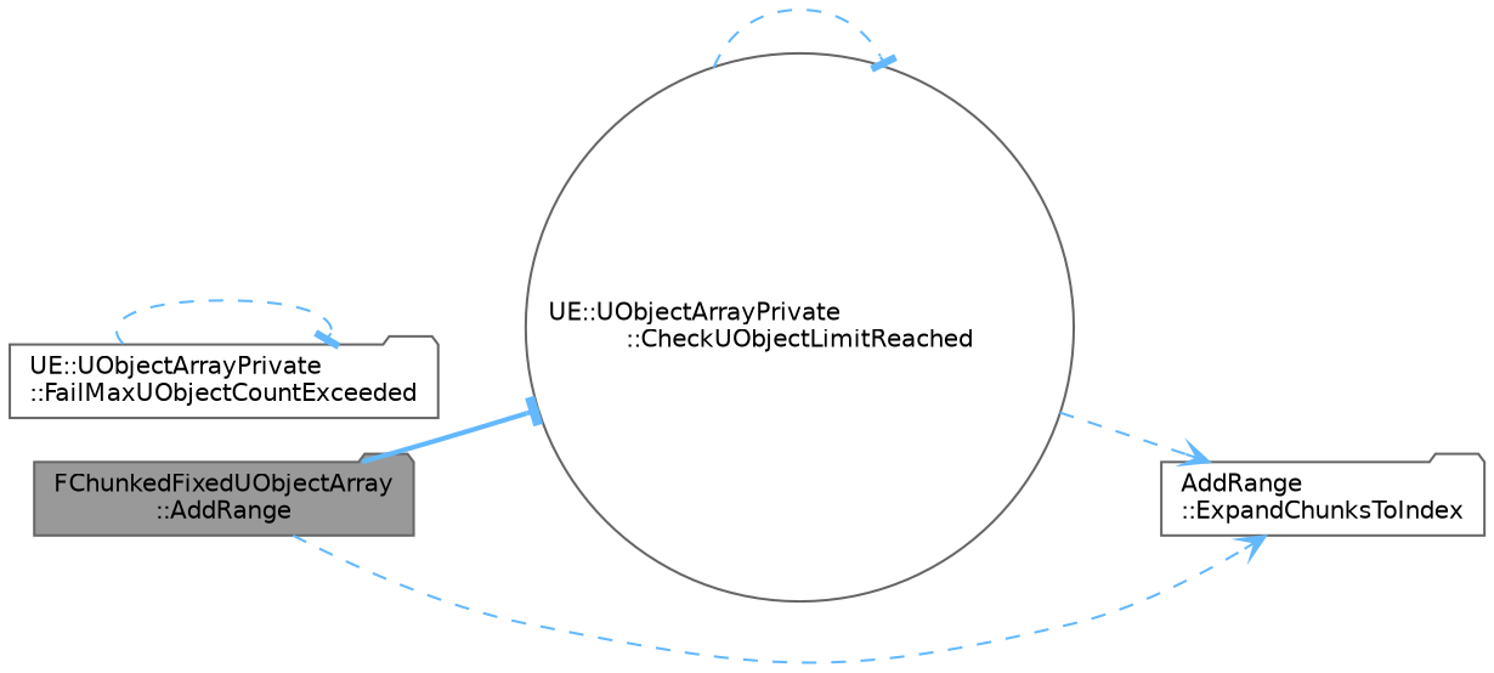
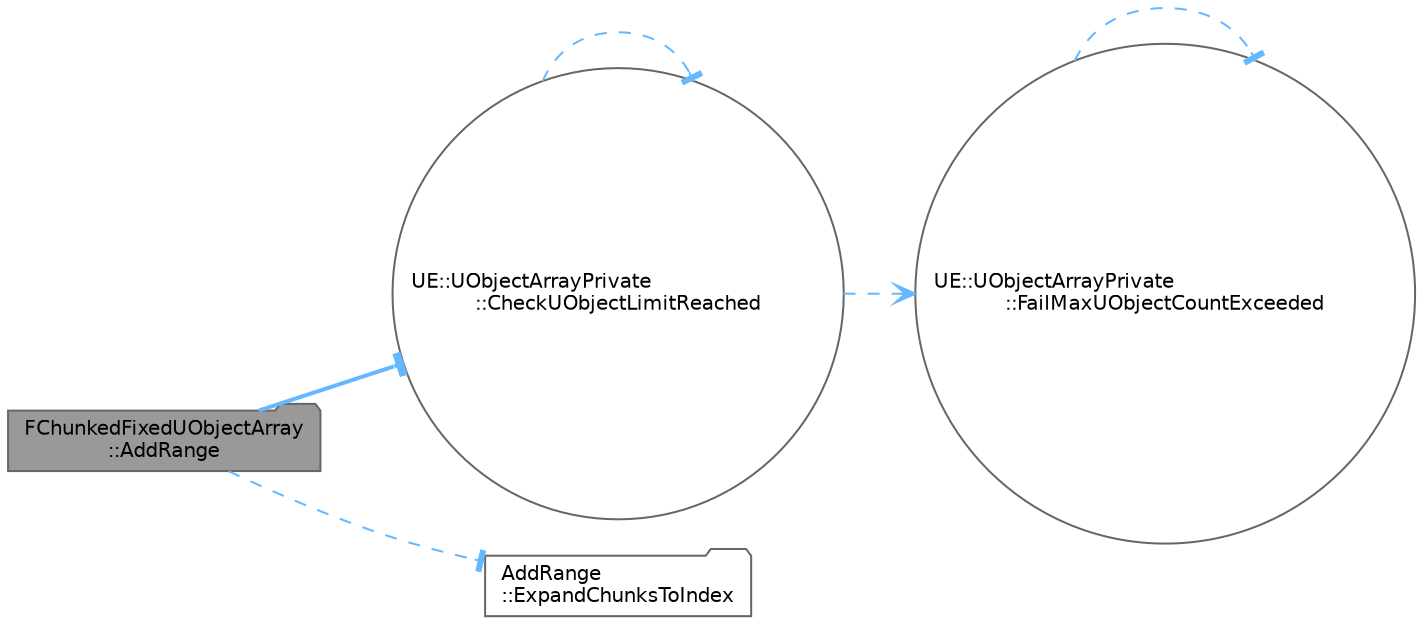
  digraph {
    rankdir=LR
    node [color=grey40 fillcolor=white fontname=Helvetica fontsize=10 shape=folder style=filled]
    edge [arrowhead=tee color=steelblue1 fontname=Helvetica fontsize=10 labelfontname=Helvetica labelfontsize=10 style=dashed]
    n1 [color=gray40 fillcolor=grey60 fontcolor=black height=0.2 label="FChunkedFixedUObjectArray\l::AddRange" width=0.4]
    n2 [height=0.2 label="UE::UObjectArrayPrivate\l::CheckUObjectLimitReached" shape=circle width=0.4]
    n3 [height=0.2 label="AddRange\l::ExpandChunksToIndex" width=0.4]
-   n4 [height=0.2 label="UE::UObjectArrayPrivate\l::FailMaxUObjectCountExceeded" width=0.4]
+   n4 [height=0.2 label="UE::UObjectArrayPrivate\l::FailMaxUObjectCountExceeded" shape=circle width=0.4]
    n1 -> n2 [style=bold]
-   n1 -> n3 [arrowhead=vee]
+   n1 -> n3
    n2 -> n2
-   n2 -> n3 [arrowhead=vee]
+   n2 -> n4 [arrowhead=vee]
    n4 -> n4
  }
